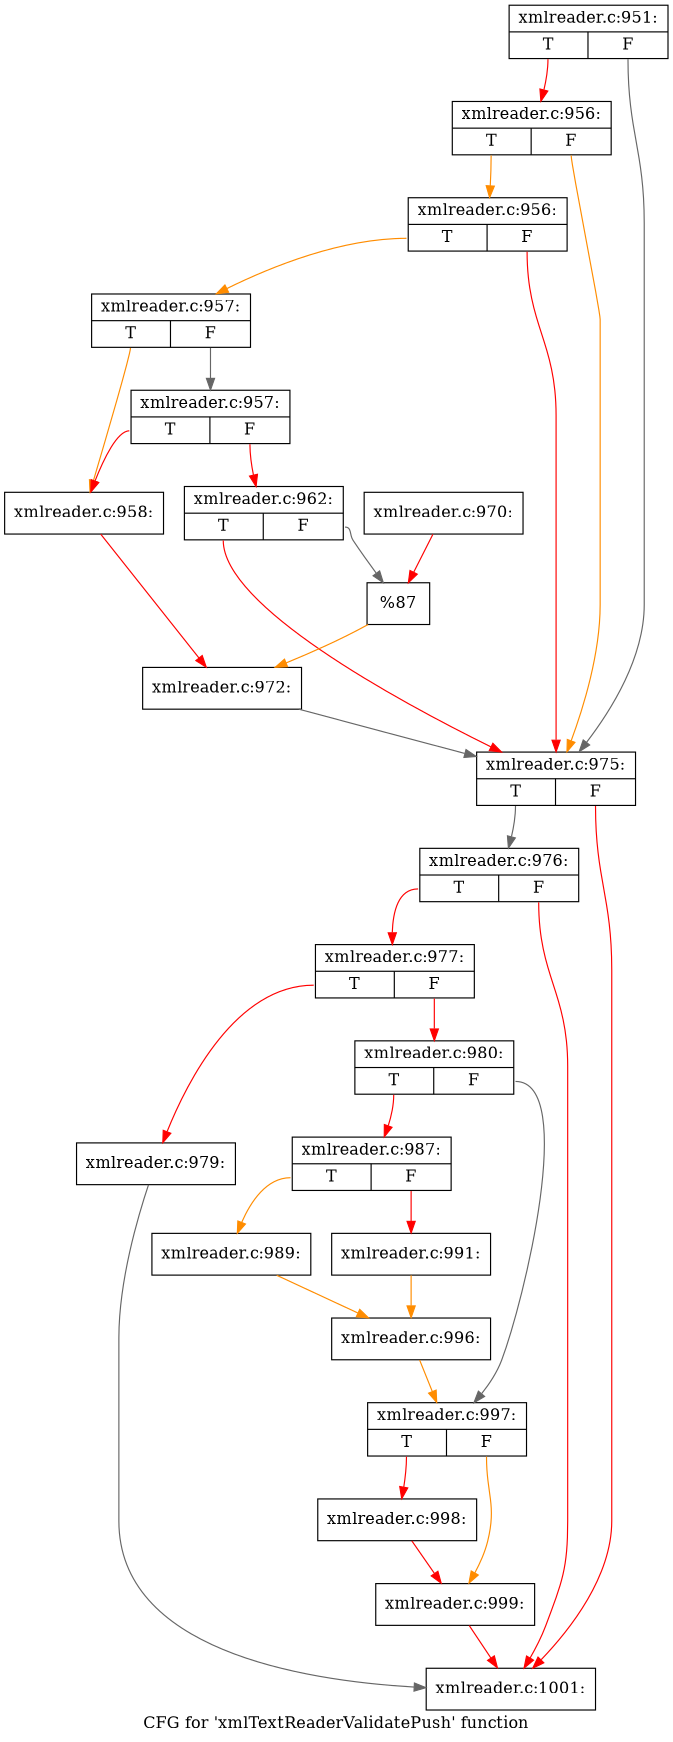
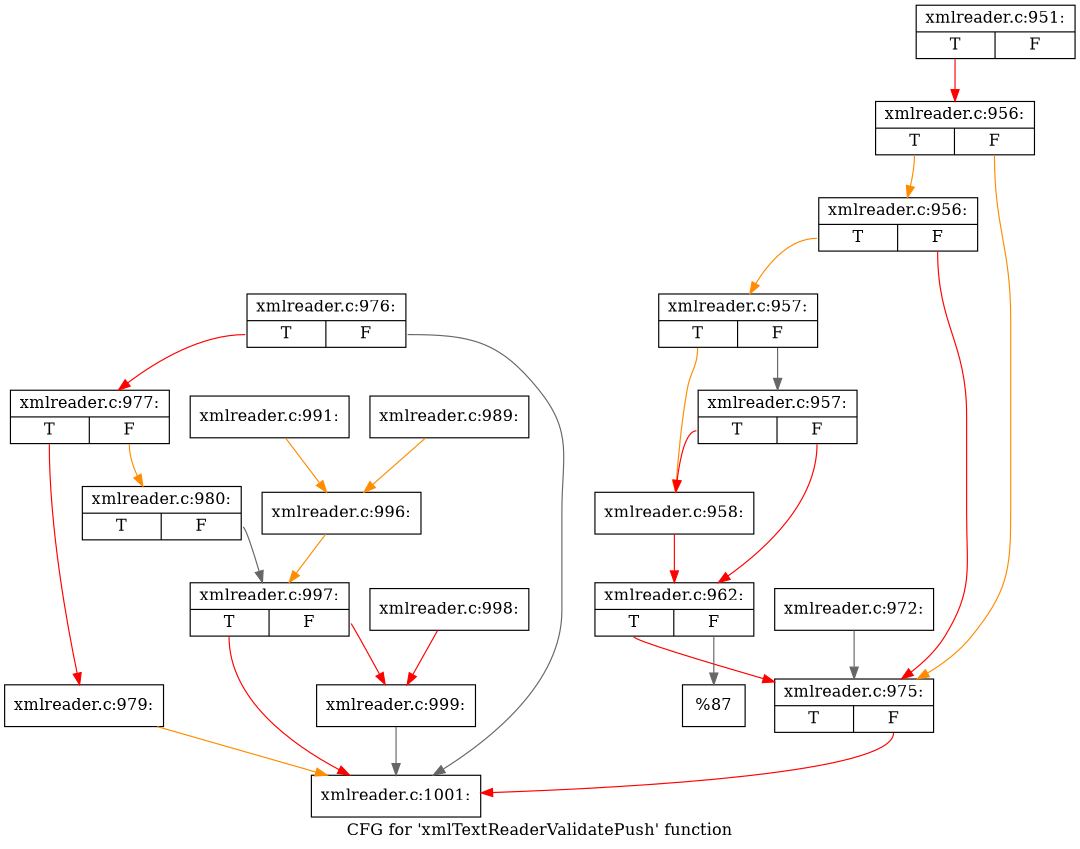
  digraph {
    label="CFG for 'xmlTextReaderValidatePush' function"
    node [shape=record]
    edge [color=red tailport=s0]
    n1 [label="{xmlreader.c:951:|{<s0>T|<s1>F}}"]
    n2 [label="{xmlreader.c:956:|{<s0>T|<s1>F}}"]
    n3 [label="{xmlreader.c:975:|{<s0>T|<s1>F}}"]
    n4 [label="{xmlreader.c:956:|{<s0>T|<s1>F}}"]
    n5 [label="{xmlreader.c:976:|{<s0>T|<s1>F}}"]
    n6 [label="{xmlreader.c:1001:}"]
    n7 [label="{xmlreader.c:957:|{<s0>T|<s1>F}}"]
    n8 [label="{xmlreader.c:977:|{<s0>T|<s1>F}}"]
    n9 [label="{xmlreader.c:958:}"]
    n10 [label="{xmlreader.c:957:|{<s0>T|<s1>F}}"]
    n11 [label="{xmlreader.c:972:}"]
    n12 [label="{xmlreader.c:962:|{<s0>T|<s1>F}}"]
    n13 [label="{%87}"]
-   n14 [label="{xmlreader.c:970:}"]
    n15 [label="{xmlreader.c:979:}"]
    n16 [label="{xmlreader.c:980:|{<s0>T|<s1>F}}"]
-   n17 [label="{xmlreader.c:987:|{<s0>T|<s1>F}}"]
    n18 [label="{xmlreader.c:997:|{<s0>T|<s1>F}}"]
    n19 [label="{xmlreader.c:989:}"]
    n20 [label="{xmlreader.c:991:}"]
    n21 [label="{xmlreader.c:998:}"]
    n22 [label="{xmlreader.c:999:}"]
    n23 [label="{xmlreader.c:996:}"]
    n1 -> n2
-   n1 -> n3 [color=gray40 tailport=s1]
    n2 -> n3 [color=darkorange tailport=s1]
    n2 -> n4 [color=darkorange]
-   n3 -> n5 [color=gray40]
    n3 -> n6 [tailport=s1]
    n4 -> n3 [tailport=s1]
    n4 -> n7 [color=darkorange]
-   n5 -> n6 [tailport=s1]
+   n5 -> n6 [color=gray40 tailport=s1]
    n5 -> n8
    n7 -> n9 [color=darkorange]
    n7 -> n10 [color=gray40 tailport=s1]
    n8 -> n15
-   n8 -> n16 [tailport=s1]
-   n9 -> n11
+   n8 -> n16 [color=darkorange tailport=s1]
+   n9 -> n12
    n10 -> n9
    n10 -> n12 [tailport=s1]
    n11 -> n3 [color=gray40]
    n12 -> n3
    n12 -> n13 [color=gray40 tailport=s1]
-   n13 -> n11 [color=darkorange]
-   n14 -> n13
-   n15 -> n6 [color=gray40]
-   n16 -> n17
+   n15 -> n6 [color=darkorange]
    n16 -> n18 [color=gray40 tailport=s1]
-   n17 -> n19 [color=darkorange]
-   n17 -> n20 [tailport=s1]
-   n18 -> n21
-   n18 -> n22 [color=darkorange tailport=s1]
+   n18 -> n6
+   n18 -> n22 [tailport=s1]
    n19 -> n23 [color=darkorange]
    n20 -> n23 [color=darkorange]
    n21 -> n22
-   n22 -> n6
+   n22 -> n6 [color=gray40]
    n23 -> n18 [color=darkorange]
  }
